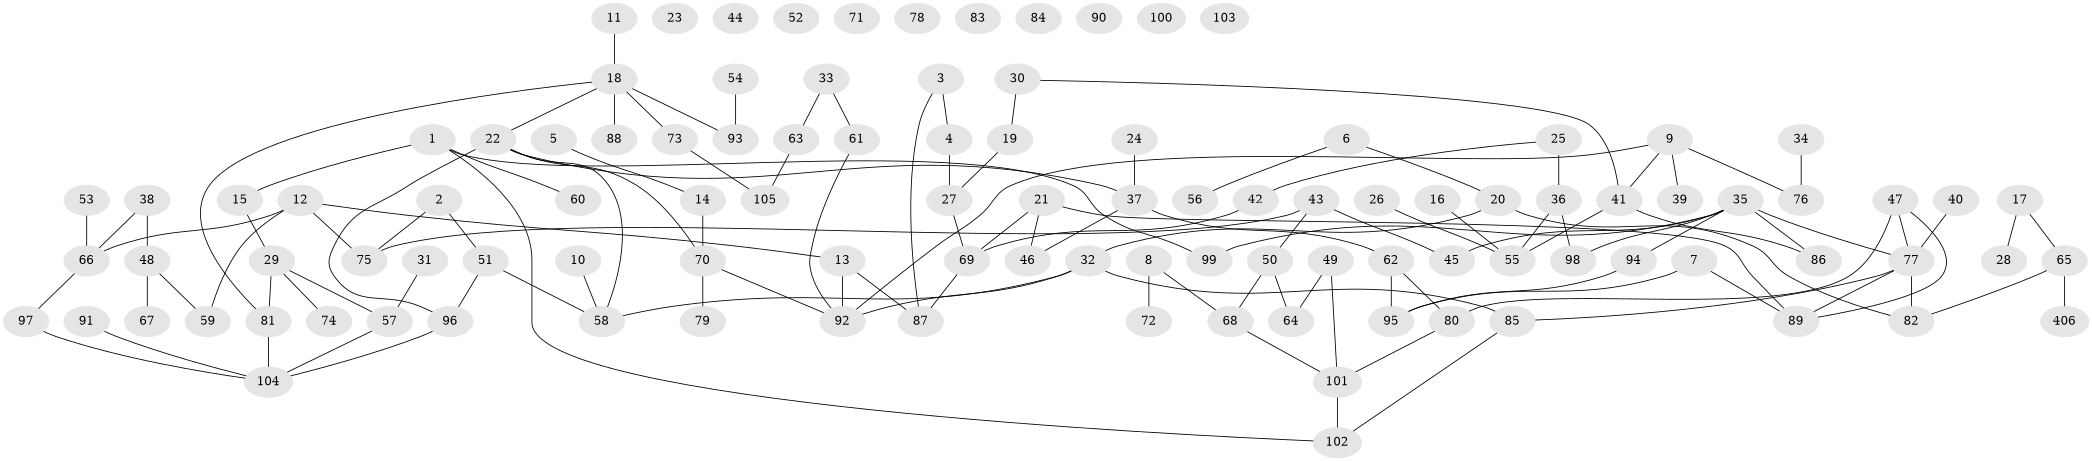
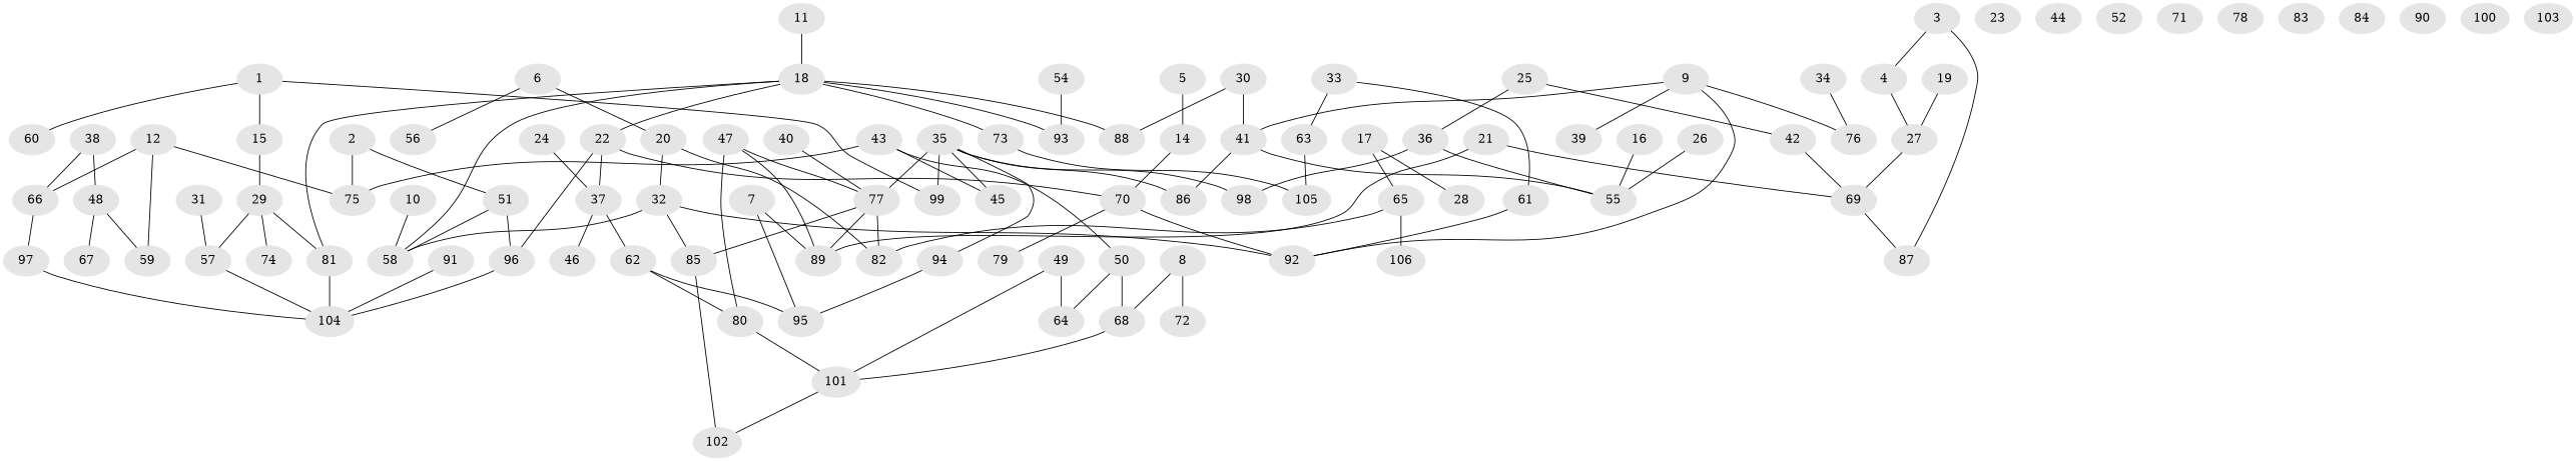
  graph {
    node [color=gray90 style=filled]
    1
    15
    60
    99
    102
    29
    2
    51
    75
    58
    96
    3
    4
    87
    27
    69
    5
    14
    70
    6
    20
    56
    32
    82
    7
    89
    95
    8
    68
    72
    101
    9
    39
    41
    76
    92
    55
    86
    10
    11
    18
    22
    73
    81
    88
    93
    12
-   13
    59
    66
    97
    79
    57
    74
    16
    17
    28
    65
-   106 [label=406]
+   106
    37
    105
    104
    19
    85
    21
    46
    62
    23
    24
    25
    36
    42
    98
    26
    30
    31
    33
    61
    63
    34
    35
    45
    77
    94
    80
    38
    48
    67
    40
    43
    50
    49
    64
    44
    47
    52
-   53
    54
    71
    78
    83
    84
    90
    91
    100
    103
    1 -- 15
    1 -- 60
    1 -- 99
-   1 -- 102
    15 -- 29
    29 -- 81
    29 -- 57
    29 -- 74
    2 -- 51
    2 -- 75
    51 -- 58
    51 -- 96
    96 -- 104
    3 -- 4
    3 -- 87
    4 -- 27
    27 -- 69
    69 -- 87
    5 -- 14
    14 -- 70
    70 -- 92
    70 -- 79
    6 -- 20
    6 -- 56
    20 -- 32
    20 -- 82
    32 -- 58
    32 -- 92
    32 -- 85
    7 -- 89
    7 -- 95
    8 -- 68
    8 -- 72
    68 -- 101
    101 -- 102
    9 -- 39
    9 -- 41
    9 -- 76
    9 -- 92
    41 -- 55
    41 -- 86
    10 -- 58
    11 -- 18
-   22 -- 58
+   18 -- 58
    18 -- 22
    18 -- 73
    18 -- 81
    18 -- 88
    18 -- 93
    22 -- 96
    22 -- 70
    22 -- 37
    73 -- 105
    81 -- 104
    12 -- 75
-   12 -- 13
    12 -- 59
    12 -- 66
-   13 -- 87
-   13 -- 92
    66 -- 97
    97 -- 104
    57 -- 104
    16 -- 55
    17 -- 28
    17 -- 65
    65 -- 82
    65 -- 106
    37 -- 46
    37 -- 62
    19 -- 27
    85 -- 102
    21 -- 69
    21 -- 89
-   21 -- 46
    62 -- 95
    62 -- 80
    24 -- 37
    25 -- 36
    25 -- 42
    36 -- 55
    36 -- 98
    42 -- 69
    26 -- 55
    30 -- 41
-   30 -- 19
+   30 -- 88
    31 -- 57
    33 -- 61
    33 -- 63
    61 -- 92
    63 -- 105
    34 -- 76
    35 -- 99
    35 -- 86
    35 -- 98
    35 -- 45
    35 -- 77
    35 -- 94
    77 -- 82
    77 -- 89
    77 -- 85
    94 -- 95
    80 -- 101
    38 -- 66
    38 -- 48
    48 -- 59
    48 -- 67
    40 -- 77
    43 -- 75
    43 -- 45
    43 -- 50
    50 -- 68
    50 -- 64
    49 -- 101
    49 -- 64
    47 -- 89
    47 -- 77
    47 -- 80
-   53 -- 66
    54 -- 93
    91 -- 104
  }
